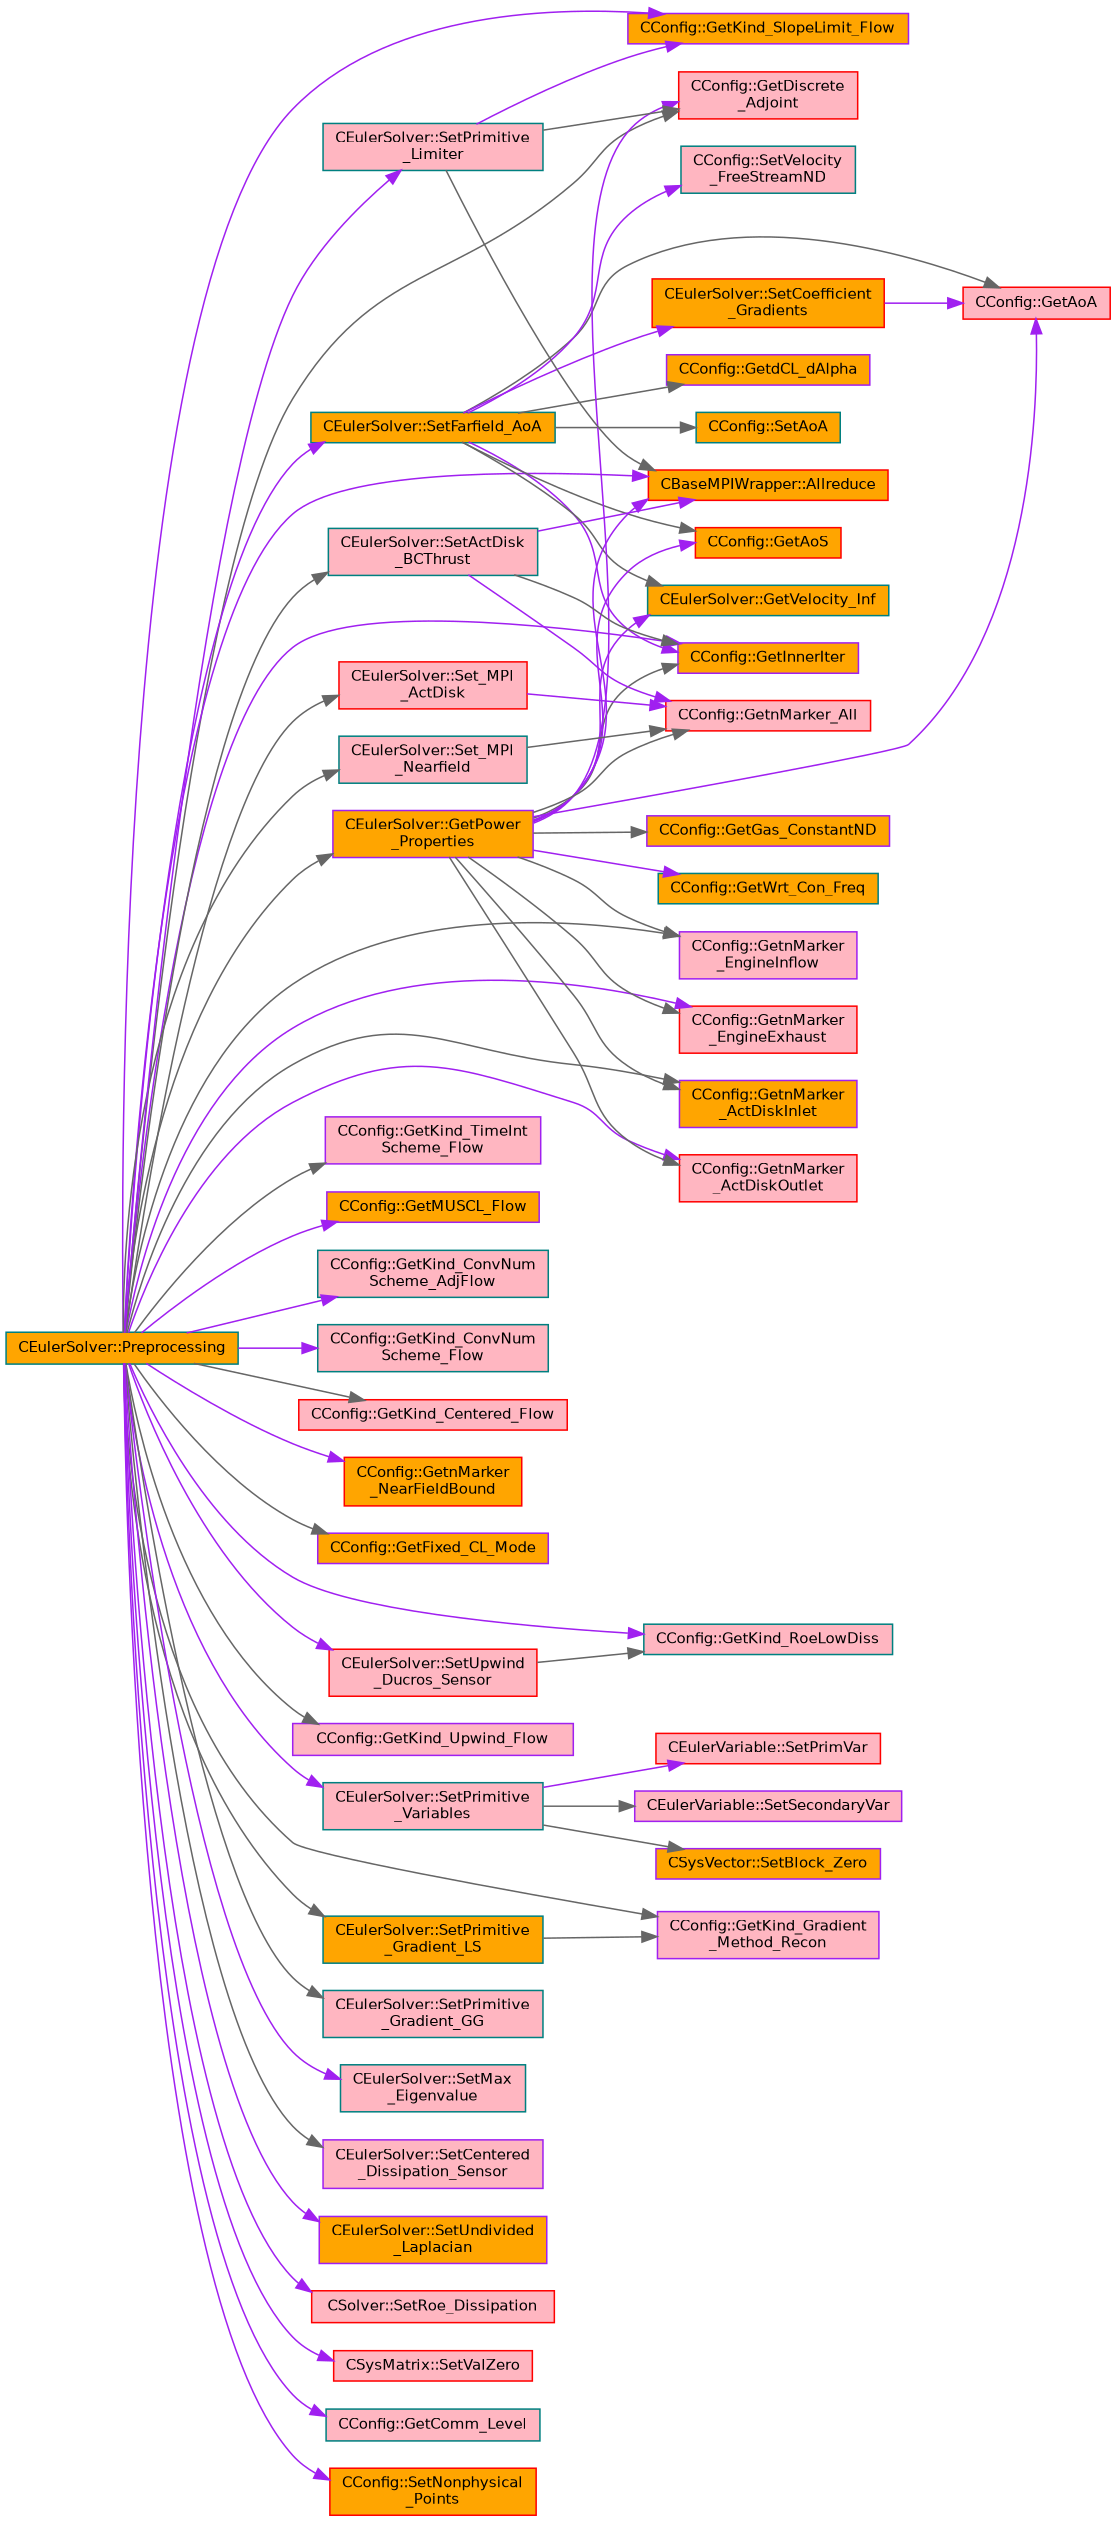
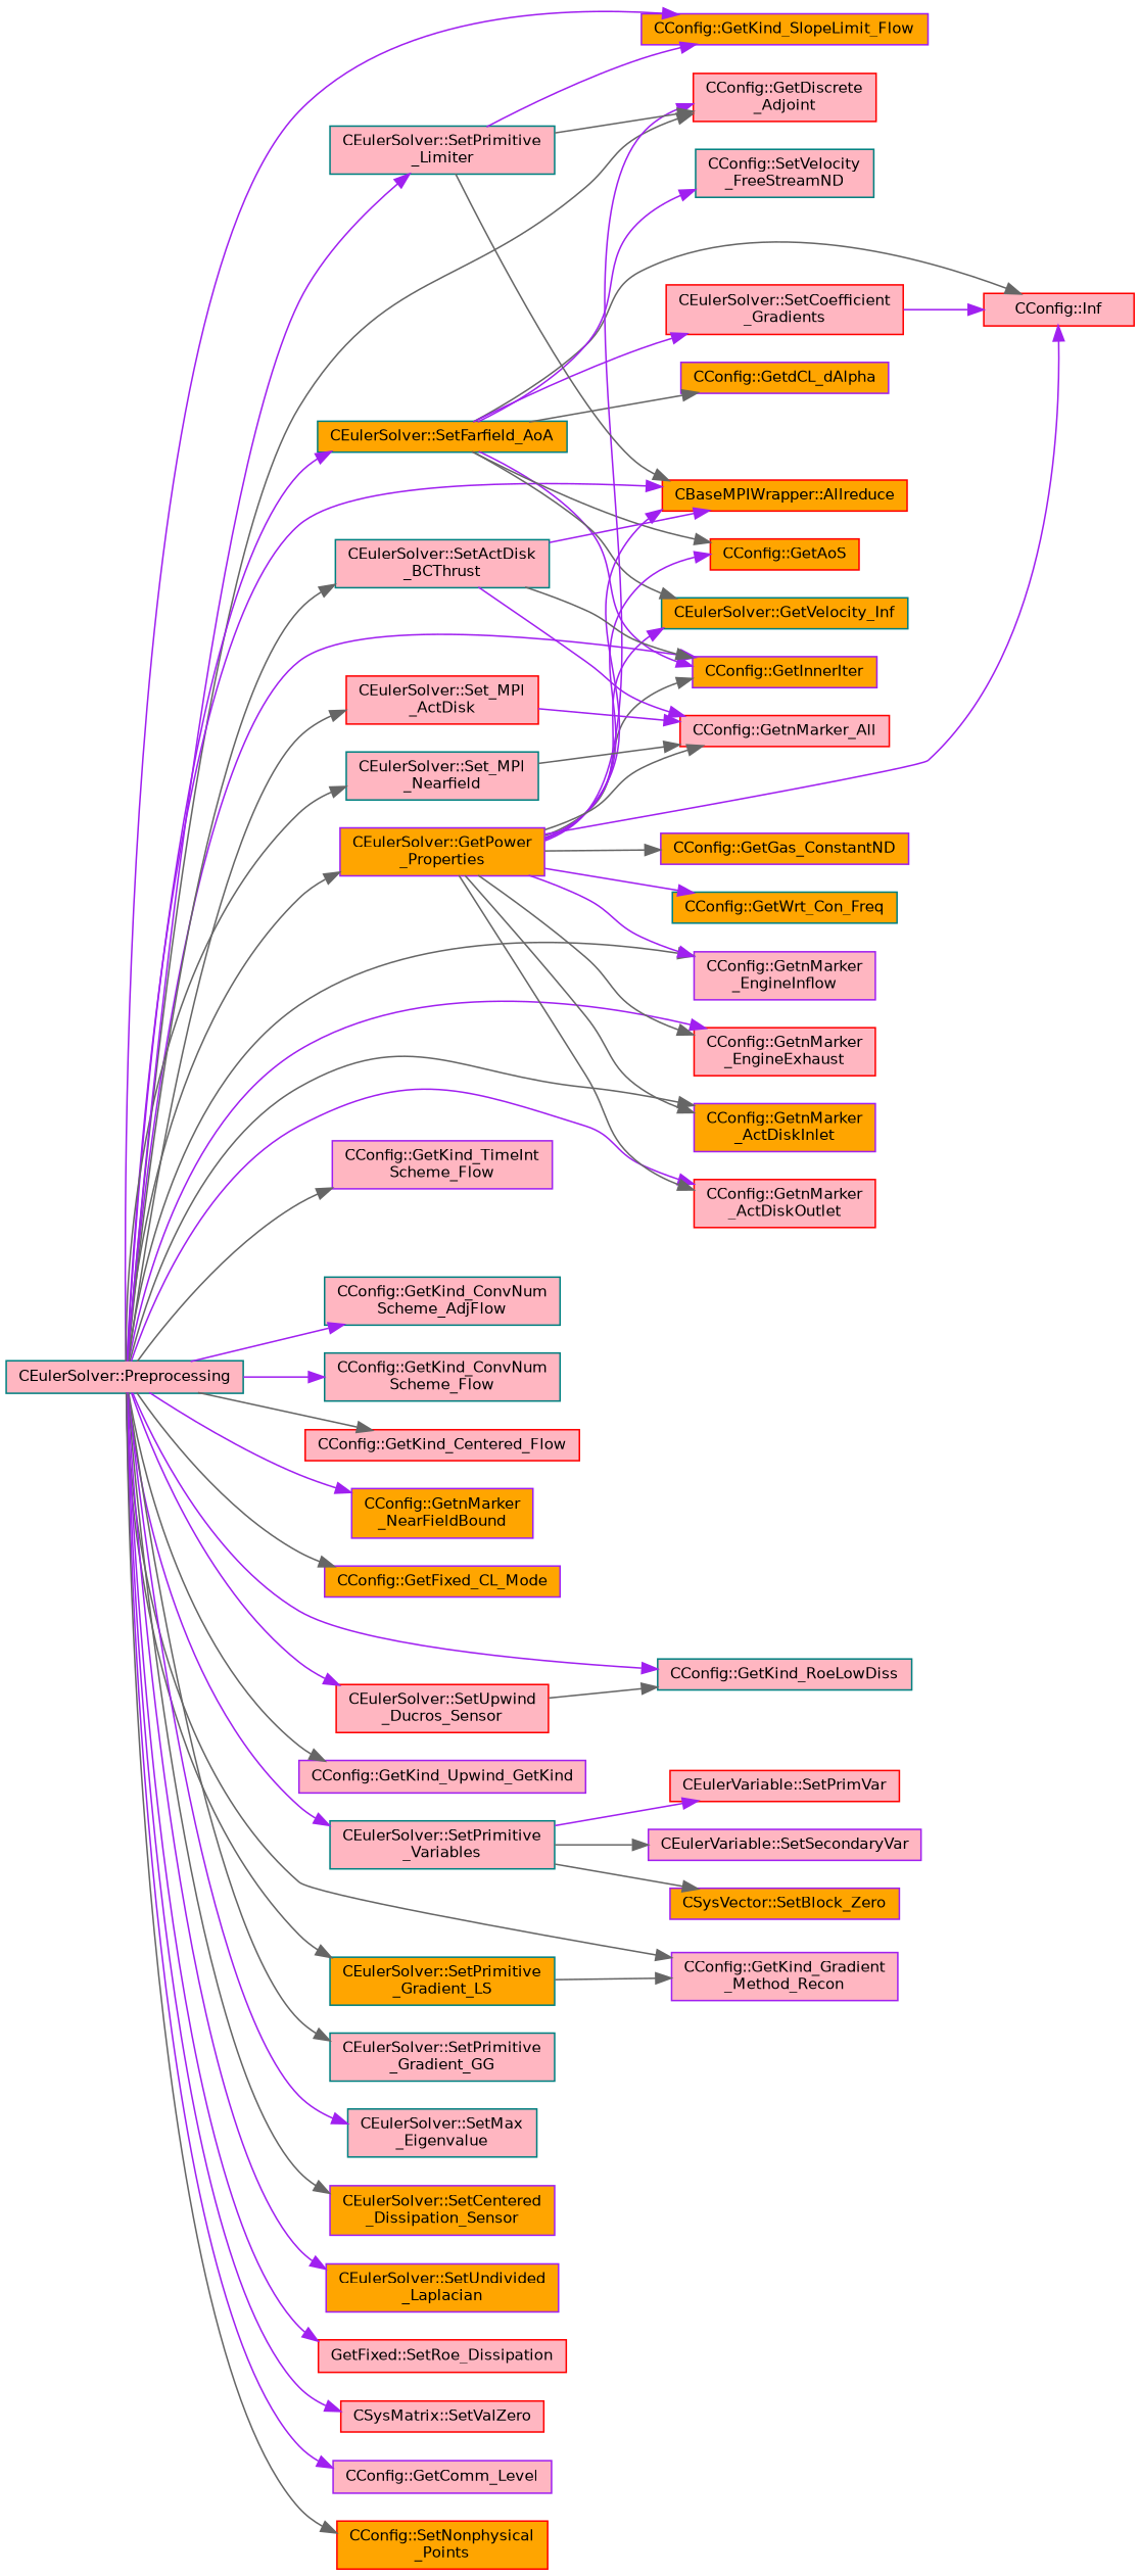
  digraph {
    rankdir=LR
    node [color=purple fillcolor=lightpink fontname=Helvetica fontsize=10 shape=record style=filled]
    edge [color=purple fontname=Helvetica fontsize=10 labelfontname=Helvetica labelfontsize=10 style=solid]
-   n1 [color=teal fillcolor=orange fontcolor=black height=0.2 label="CEulerSolver::Preprocessing" width=0.4]
+   n1 [color=teal fontcolor=black height=0.2 label="CEulerSolver::Preprocessing" width=0.4]
    n2 [fillcolor=orange height=0.2 label="CConfig::GetInnerIter" width=0.4]
    n3 [color=red height=0.2 label="CConfig::GetDiscrete\l_Adjoint" width=0.4]
    n4 [height=0.2 label="CConfig::GetKind_TimeInt\lScheme_Flow" width=0.4]
-   n5 [fillcolor=orange height=0.2 label="CConfig::GetMUSCL_Flow" width=0.4]
    n6 [color=teal height=0.2 label="CConfig::GetKind_ConvNum\lScheme_AdjFlow" width=0.4]
    n7 [fillcolor=orange height=0.2 label="CConfig::GetKind_SlopeLimit_Flow" width=0.4]
    n8 [color=teal height=0.2 label="CConfig::GetKind_ConvNum\lScheme_Flow" width=0.4]
    n9 [color=red height=0.2 label="CConfig::GetKind_Centered_Flow" width=0.4]
    n10 [height=0.2 label="CConfig::GetnMarker\l_EngineInflow" width=0.4]
    n11 [color=red height=0.2 label="CConfig::GetnMarker\l_EngineExhaust" width=0.4]
    n12 [fillcolor=orange height=0.2 label="CConfig::GetnMarker\l_ActDiskInlet" width=0.4]
    n13 [color=red height=0.2 label="CConfig::GetnMarker\l_ActDiskOutlet" width=0.4]
-   n14 [color=red fillcolor=orange height=0.2 label="CConfig::GetnMarker\l_NearFieldBound" width=0.4]
+   n14 [fillcolor=orange height=0.2 label="CConfig::GetnMarker\l_NearFieldBound" width=0.4]
    n15 [fillcolor=orange height=0.2 label="CConfig::GetFixed_CL_Mode" width=0.4]
    n16 [color=teal height=0.2 label="CConfig::GetKind_RoeLowDiss" width=0.4]
-   n17 [height=0.2 label="CConfig::GetKind_Upwind_Flow" width=0.4]
+   n17 [height=0.2 label="CConfig::GetKind_Upwind_GetKind" width=0.4]
    n18 [color=teal fillcolor=orange height=0.2 label="CEulerSolver::SetFarfield_AoA" width=0.4]
    n19 [color=teal height=0.2 label="CEulerSolver::SetPrimitive\l_Variables" width=0.4]
    n20 [fillcolor=orange height=0.2 label="CEulerSolver::GetPower\l_Properties" width=0.4]
    n21 [color=red fillcolor=orange height=0.2 label="CBaseMPIWrapper::Allreduce" width=0.4]
    n22 [color=red height=0.2 label="CEulerSolver::Set_MPI\l_ActDisk" width=0.4]
    n23 [color=teal height=0.2 label="CEulerSolver::SetActDisk\l_BCThrust" width=0.4]
    n24 [color=teal height=0.2 label="CEulerSolver::Set_MPI\l_Nearfield" width=0.4]
    n25 [height=0.2 label="CConfig::GetKind_Gradient\l_Method_Recon" width=0.4]
    n26 [color=teal height=0.2 label="CEulerSolver::SetPrimitive\l_Gradient_GG" width=0.4]
    n27 [color=teal fillcolor=orange height=0.2 label="CEulerSolver::SetPrimitive\l_Gradient_LS" width=0.4]
    n28 [color=teal height=0.2 label="CEulerSolver::SetPrimitive\l_Limiter" width=0.4]
    n29 [color=teal height=0.2 label="CEulerSolver::SetMax\l_Eigenvalue" width=0.4]
-   n30 [height=0.2 label="CEulerSolver::SetCentered\l_Dissipation_Sensor" width=0.4]
+   n30 [fillcolor=orange height=0.2 label="CEulerSolver::SetCentered\l_Dissipation_Sensor" width=0.4]
    n31 [fillcolor=orange height=0.2 label="CEulerSolver::SetUndivided\l_Laplacian" width=0.4]
-   n32 [color=red height=0.2 label="CSolver::SetRoe_Dissipation" width=0.4]
+   n32 [color=red height=0.2 label="GetFixed::SetRoe_Dissipation" width=0.4]
    n33 [color=red height=0.2 label="CEulerSolver::SetUpwind\l_Ducros_Sensor" width=0.4]
    n34 [color=red height=0.2 label="CSysMatrix::SetValZero" width=0.4]
-   n35 [color=teal height=0.2 label="CConfig::GetComm_Level" width=0.4]
+   n35 [height=0.2 label="CConfig::GetComm_Level" width=0.4]
    n36 [color=red fillcolor=orange height=0.2 label="CConfig::SetNonphysical\l_Points" width=0.4]
    n37 [color=red fillcolor=orange height=0.2 label="CConfig::GetAoS" width=0.4]
-   n38 [color=red height=0.2 label="CConfig::GetAoA" width=0.4]
+   n38 [color=red height=0.2 label="CConfig::Inf" width=0.4]
    n39 [fillcolor=orange height=0.2 label="CConfig::GetdCL_dAlpha" width=0.4]
-   n40 [color=red fillcolor=orange height=0.2 label="CEulerSolver::SetCoefficient\l_Gradients" width=0.4]
-   n41 [color=teal fillcolor=orange height=0.2 label="CConfig::SetAoA" width=0.4]
+   n40 [color=red height=0.2 label="CEulerSolver::SetCoefficient\l_Gradients" width=0.4]
    n42 [color=teal fillcolor=orange height=0.2 label="CEulerSolver::GetVelocity_Inf" width=0.4]
    n43 [color=teal height=0.2 label="CConfig::SetVelocity\l_FreeStreamND" width=0.4]
    n44 [color=red height=0.2 label="CEulerVariable::SetPrimVar" width=0.4]
    n45 [height=0.2 label="CEulerVariable::SetSecondaryVar" width=0.4]
    n46 [fillcolor=orange height=0.2 label="CSysVector::SetBlock_Zero" width=0.4]
    n47 [fillcolor=orange height=0.2 label="CConfig::GetGas_ConstantND" width=0.4]
    n48 [color=teal fillcolor=orange height=0.2 label="CConfig::GetWrt_Con_Freq" width=0.4]
    n49 [color=red height=0.2 label="CConfig::GetnMarker_All" width=0.4]
    n1 -> n2
    n1 -> n3 [color=gray40]
    n1 -> n4 [color=gray40]
-   n1 -> n5
    n1 -> n6
    n1 -> n7
    n1 -> n8
    n1 -> n9 [color=gray40]
    n1 -> n10 [color=gray40]
    n1 -> n11
    n1 -> n12 [color=gray40]
    n1 -> n13
    n1 -> n14
    n1 -> n15 [color=gray40]
    n1 -> n16
    n1 -> n17 [color=gray40]
    n1 -> n18
    n1 -> n19
    n1 -> n20 [color=gray40]
    n1 -> n21
    n1 -> n22 [color=gray40]
    n1 -> n23 [color=gray40]
    n1 -> n24 [color=gray40]
    n1 -> n25 [color=gray40]
    n1 -> n26 [color=gray40]
    n1 -> n27 [color=gray40]
    n1 -> n28
    n1 -> n29
    n1 -> n30 [color=gray40]
    n1 -> n31
    n1 -> n32
    n1 -> n33
    n1 -> n34
    n1 -> n35
-   n1 -> n36
+   n1 -> n36 [color=gray40]
    n18 -> n2
    n18 -> n37 [color=gray40]
    n18 -> n38 [color=gray40]
    n18 -> n39 [color=gray40]
    n18 -> n40
-   n18 -> n41 [color=gray40]
    n18 -> n42 [color=gray40]
    n18 -> n43
    n19 -> n44
    n19 -> n45 [color=gray40]
    n19 -> n46 [color=gray40]
    n20 -> n2 [color=gray40]
    n20 -> n3
-   n20 -> n10 [color=gray40]
+   n20 -> n10
    n20 -> n11 [color=gray40]
    n20 -> n12 [color=gray40]
    n20 -> n13 [color=gray40]
    n20 -> n21
    n20 -> n37
    n20 -> n38
    n20 -> n42
    n20 -> n47 [color=gray40]
    n20 -> n48
    n20 -> n49 [color=gray40]
    n22 -> n49
    n23 -> n2 [color=gray40]
    n23 -> n21
    n23 -> n49
    n24 -> n49 [color=gray40]
    n27 -> n25 [color=gray40]
    n28 -> n3 [color=gray40]
    n28 -> n7
    n28 -> n21 [color=gray40]
    n33 -> n16 [color=gray40]
    n40 -> n38
  }
